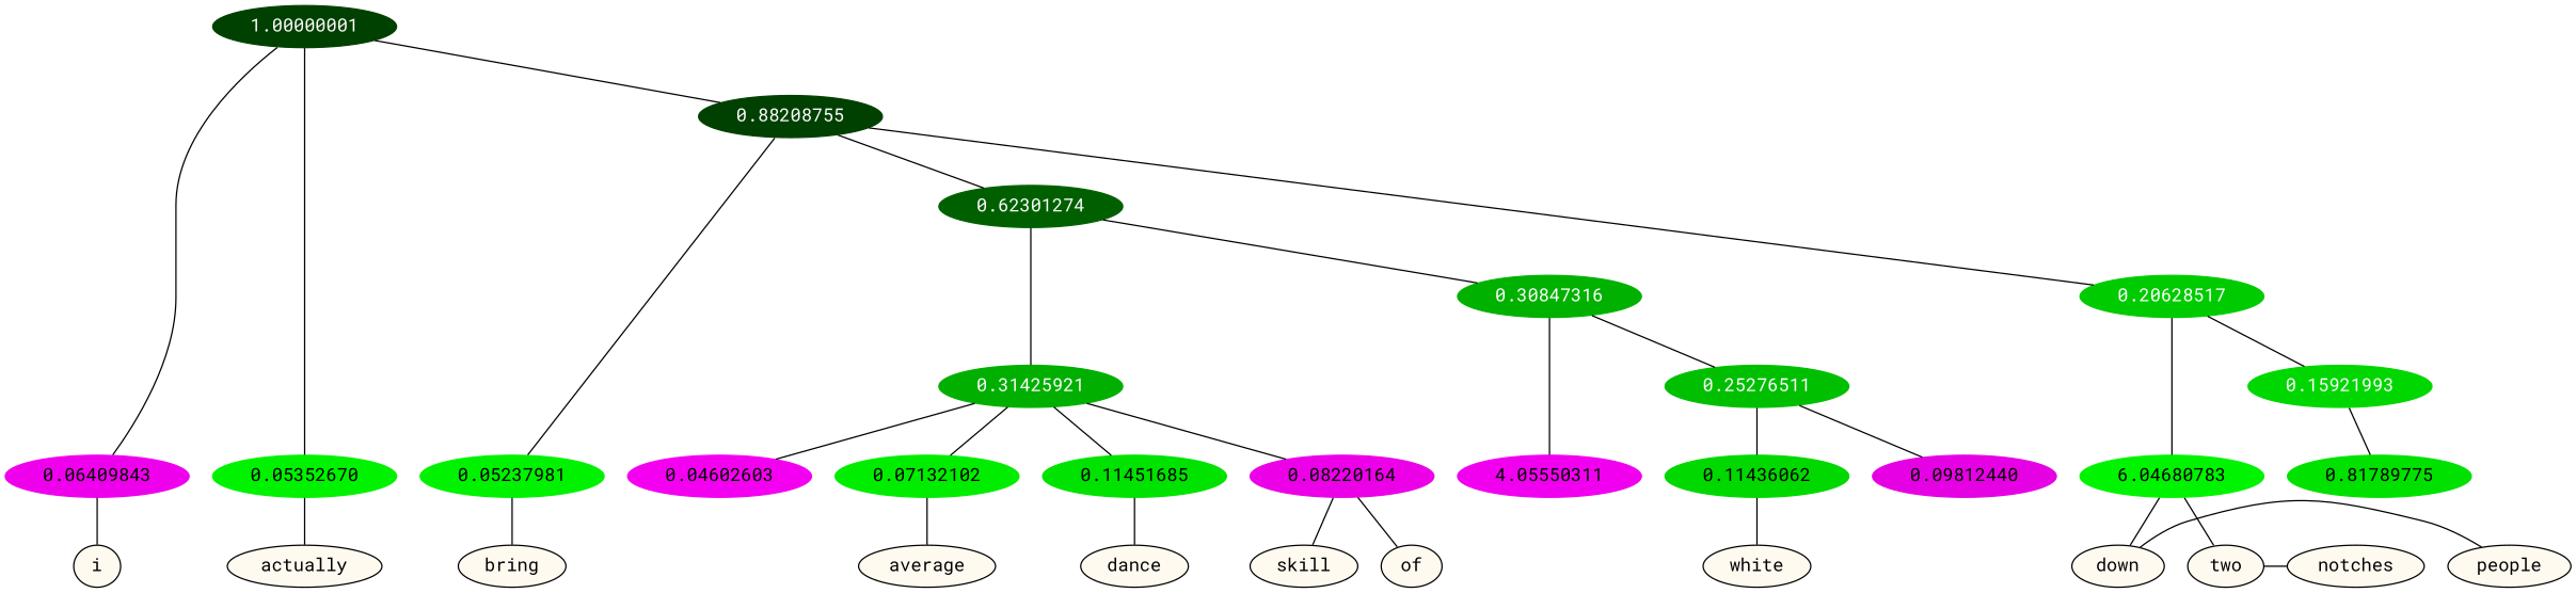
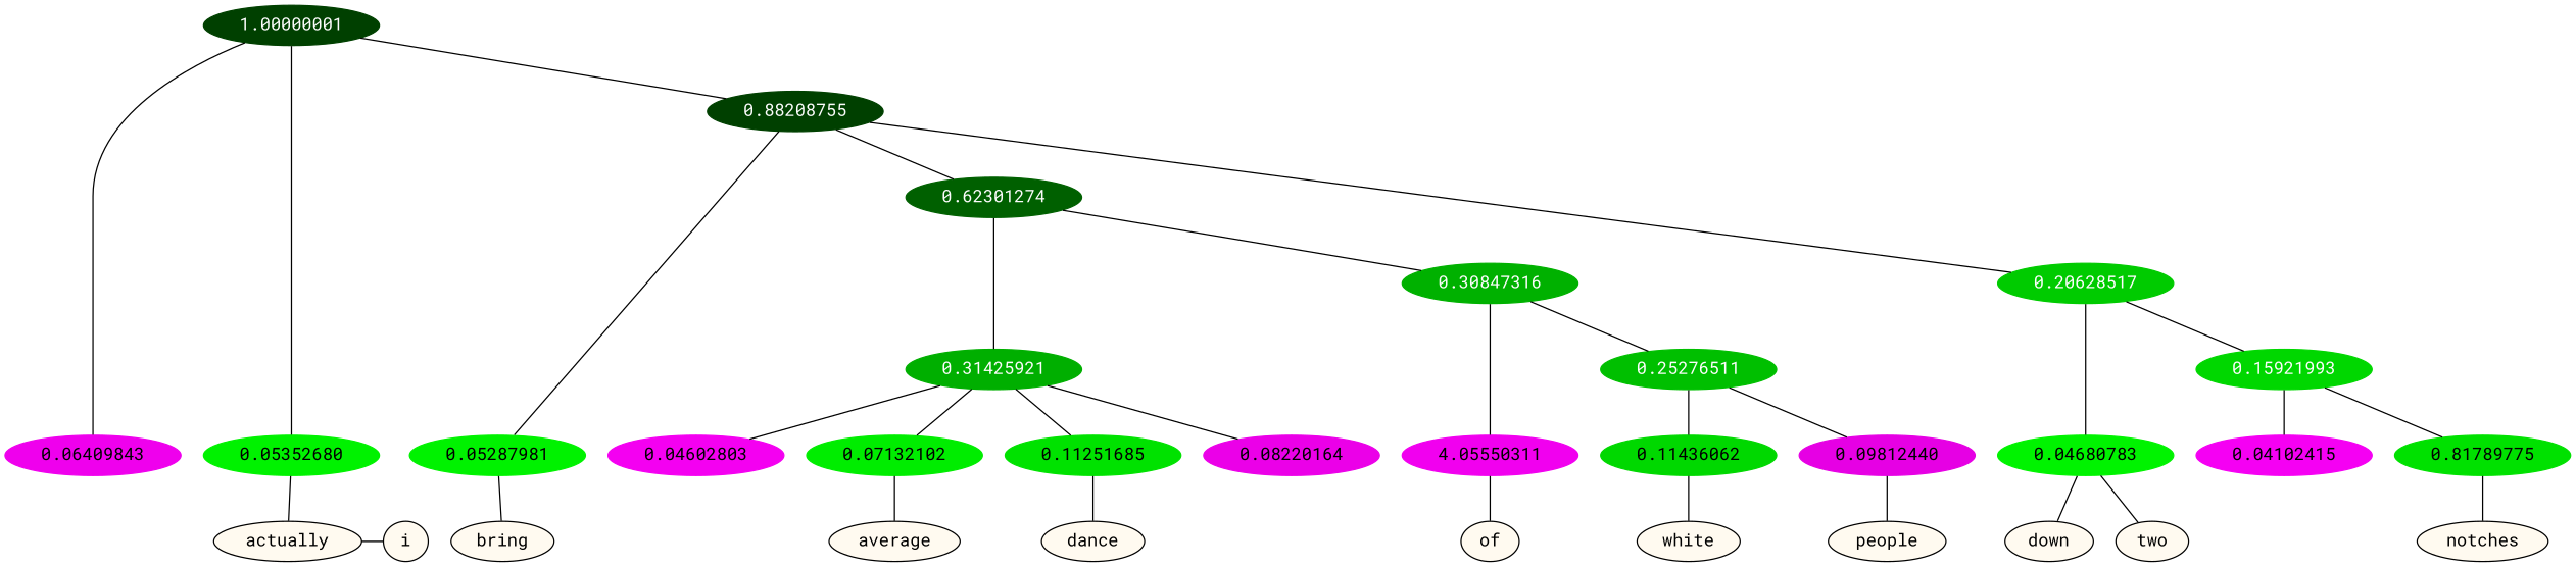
  graph {
    fontname="Roboto Mono"
    node [color=black fontname="Roboto Mono" format=png nodesep=0.001 ordering=out overlap_scaling=0.01 ranksep=0.001 style=filled fontcolor=black]
    edge [fontname="Roboto Mono"]
    n1 [fillcolor=floralwhite height=0.15 label=i style="filled,solid" width=0.15 fontcolor=""]
    n2 [fillcolor=floralwhite height=0.15 label=actually style="filled,solid" width=0.15 fontcolor=""]
    n3 [fillcolor=floralwhite height=0.15 label=bring style="filled,solid" width=0.15 fontcolor=""]
    n4 [fillcolor=floralwhite height=0.15 label=average style="filled,solid" width=0.15 fontcolor=""]
    n5 [fillcolor=floralwhite height=0.15 label=dance style="filled,solid" width=0.15 fontcolor=""]
-   n6 [fillcolor=floralwhite height=0.15 label=skill style="filled,solid" width=0.15 fontcolor=""]
    n7 [fillcolor=floralwhite height=0.15 label=of style="filled,solid" width=0.15 fontcolor=""]
    n8 [fillcolor=floralwhite height=0.15 label=white style="filled,solid" width=0.15 fontcolor=""]
    n9 [fillcolor=floralwhite height=0.15 label=people style="filled,solid" width=0.15 fontcolor=""]
    n10 [fillcolor=floralwhite height=0.15 label=down style="filled,solid" width=0.15 fontcolor=""]
    n11 [fillcolor=floralwhite height=0.15 label=two style="filled,solid" width=0.15 fontcolor=""]
    n12 [fillcolor=floralwhite height=0.15 label=notches style="filled,solid" width=0.15 fontcolor=""]
    n13 [color="0.835 1.000 0.936" height=0.15 label=0.06409843 width=0.15]
-   n14 [color="0.334 1.000 0.946" height=0.15 label=0.05352670 width=0.15]
-   n15 [color="0.334 1.000 0.948" height=0.15 label=0.05237981 width=0.15]
-   n16 [color="0.835 1.000 0.954" height=0.15 label=0.04602603 width=0.15]
+   n14 [color="0.334 1.000 0.946" height=0.15 label=0.05352680 width=0.15]
+   n15 [color="0.334 1.000 0.948" height=0.15 label=0.05287981 width=0.15]
+   n16 [color="0.835 1.000 0.954" height=0.15 label=0.04602803 width=0.15]
    n17 [color="0.334 1.000 0.929" height=0.15 label=0.07132102 width=0.15]
-   n18 [color="0.334 1.000 0.885" height=0.15 label=0.11451685 width=0.15]
+   n18 [color="0.334 1.000 0.885" height=0.15 label=0.11251685 width=0.15]
    n19 [color="0.835 1.000 0.918" height=0.15 label=0.08220164 width=0.15]
    n20 [color="0.835 1.000 0.944" height=0.15 label=4.05550311 width=0.15]
    n21 [color="0.334 1.000 0.846" height=0.15 label=0.11436062 width=0.15]
    n22 [color="0.835 1.000 0.902" height=0.15 label=0.09812440 width=0.15]
-   n23 [color="0.334 1.000 0.953" height=0.15 label=6.04680783 width=0.15]
+   n23 [color="0.334 1.000 0.953" height=0.15 label=0.04680783 width=0.15]
+   n24 [color="0.835 1.000 0.959" height=0.15 label=0.04102415 width=0.15]
    n25 [color="0.334 1.000 0.882" height=0.15 label=0.81789775 width=0.15]
    n26 [color="0.334 1.000 0.250" fontcolor=grey99 height=0.15 label=1.00000001 width=0.15]
    n27 [color="0.334 1.000 0.250" fontcolor=grey99 height=0.15 label=0.88208755 width=0.15]
    n28 [color="0.334 1.000 0.377" fontcolor=grey99 height=0.15 label=0.62301274 width=0.15]
    n29 [color="0.334 1.000 0.794" fontcolor=grey99 height=0.15 label=0.20628517 width=0.15]
    n30 [color="0.334 1.000 0.686" fontcolor=grey99 height=0.15 label=0.31425921 width=0.15]
    n31 [color="0.334 1.000 0.692" fontcolor=grey99 height=0.15 label=0.30847316 width=0.15]
    n32 [color="0.334 1.000 0.841" fontcolor=grey99 height=0.15 label=0.15921993 width=0.15]
    n33 [color="0.334 1.000 0.747" fontcolor=grey99 height=0.15 label=0.25276511 width=0.15]
    subgraph sub_1 {
      rank=same
      n1
      n2
      n3
      n4
      n5
-     n6
      n7
      n8
      n9
      n10
      n11
      n12
    }
    subgraph sub_2 {
      rank=same
      n13
      n14
      n15
      n16
      n17
      n18
      n19
      n20
      n21
      n22
      n23
+     n24
      n25
    }
-   n13 -- n1
+   n2 -- n1
    n14 -- n2
    n15 -- n3
    n17 -- n4
    n18 -- n5
-   n19 -- n6
-   n19 -- n7
+   n20 -- n7
    n21 -- n8
-   n10 -- n9
+   n22 -- n9
    n23 -- n10
    n23 -- n11
-   n11 -- n12
+   n25 -- n12
    n26 -- n13
    n26 -- n14
    n26 -- n27
    n27 -- n15
    n27 -- n28
    n27 -- n29
    n28 -- n30
    n28 -- n31
    n29 -- n23
    n29 -- n32
    n30 -- n16
    n30 -- n17
    n30 -- n18
    n30 -- n19
    n31 -- n20
    n31 -- n33
+   n32 -- n24
    n32 -- n25
    n33 -- n21
    n33 -- n22
  }
